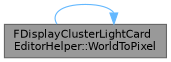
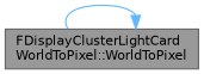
  digraph {
    rankdir=LR
-   n1 [color=gray40 fillcolor=grey60 fontcolor=black fontname=Helvetica fontsize=10 height=0.2 label="FDisplayClusterLightCard\lEditorHelper::WorldToPixel" shape=box style=filled width=0.4]
+   n1 [color=gray40 fillcolor=grey60 fontcolor=black fontname=Helvetica fontsize=10 height=0.2 label="FDisplayClusterLightCard\lWorldToPixel::WorldToPixel" shape=box style=filled width=0.4]
    n1 -> n1 [color=steelblue1 fontname=Helvetica fontsize=10 labelfontname=Helvetica labelfontsize=10 style=solid]
  }
